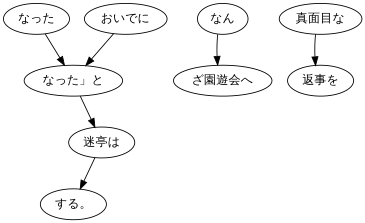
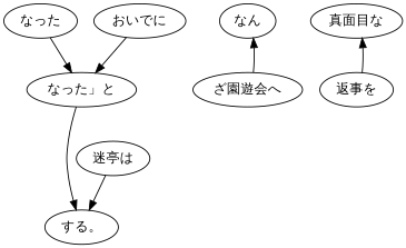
  digraph {
    fontname=Merriweather
    node [fontname=Merriweather]
    edge [fontname=Merriweather]
    n1 [label="なった"]
    n2 [label="なった」と"]
    n3 [label="する。"]
    n4 [label="なん"]
    n5 [label="ざ園遊会へ"]
    n6 [label="おいでに"]
    n7 [label="迷亭は"]
    n8 [label="真面目な"]
    n9 [label="返事を"]
    n1 -> n2
-   n2 -> n7
-   n4 -> n5
+   n2 -> n3
+   n5 -> n4
    n6 -> n2
    n7 -> n3
-   n8 -> n9
+   n9 -> n8
  }
